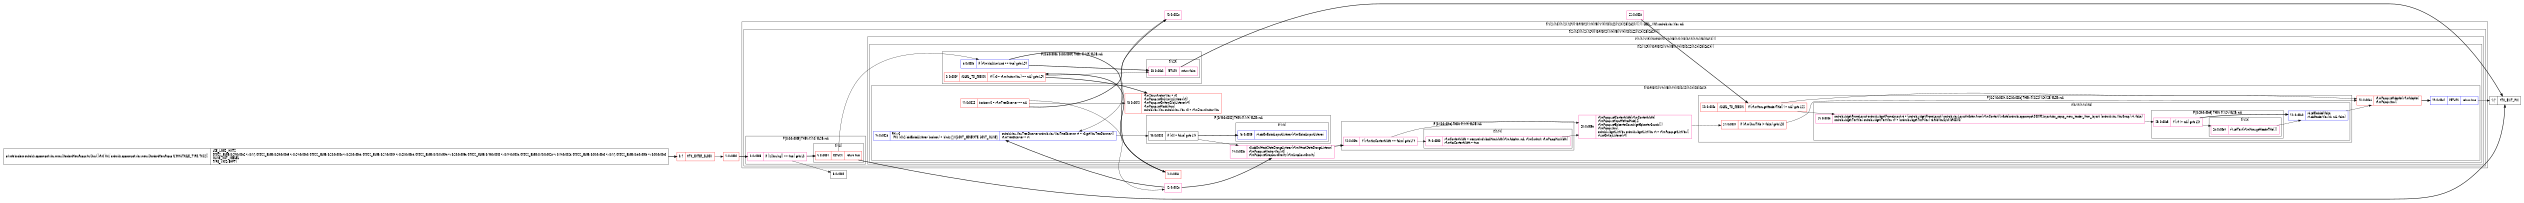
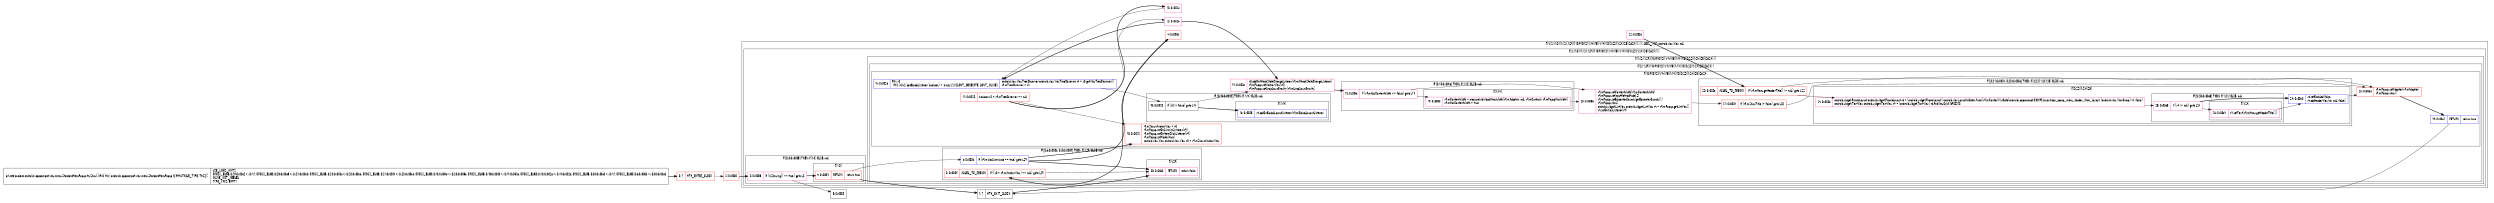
  digraph {
    fontname="Patrick Hand"
    rankdir=LR
    node [color=deeppink fontname="Patrick Hand" shape=record]
    edge [fontname="Patrick Hand" style=solid]
    n1 [color=red label="{4\:\ 0x0007|RETURN\l|return true\l}"]
    n2 [label="{3\:\ 0x0005|if (isShowing() == true) goto L3\l}"]
    n3 [label="{30\:\ 0x00c3|RETURN\l|return false\l}"]
    n4 [color=blue label="{6\:\ 0x000b|if (r9.mWasDismissed == true) goto L29\l}"]
    n5 [color=red label="{8\:\ 0x000f|ADDED_TO_REGION\l|if ((r0 = r9.mAnchorView) == null) goto L29\l}"]
    n6 [color=blue label="{16\:\ 0x0035|r4.addOnGlobalLayoutListener(r9.mGlobalLayoutListener)\l}"]
    n7 [color=black label="{15\:\ 0x0033|if (r3 != false) goto L14\l}"]
    n8 [label="{19\:\ 0x0050|r9.mContentWidth = measureIndividualMenuWidth(r9.mAdapter, null, r9.mContext, r9.mPopupMaxWidth)\lr9.mHasContentWidth = true\l}"]
    n9 [label="{18\:\ 0x004e|if (r9.mHasContentWidth == false) goto L17\l}"]
    n10 [label="{26\:\ 0x00a7|r7.setText(r9.mMenu.getHeaderTitle())\l}"]
    n11 [label="{25\:\ 0x00a5|if (r7 != null) goto L24\l}"]
    n12 [label="{24\:\ 0x008e|android.widget.FrameLayout android.widget.FrameLayout r6 = (android.widget.FrameLayout) android.view.LayoutInflater.from(r9.mContext).inflate(androidx.appcompat.C0019R.layout.abc_popup_menu_header_item_layout, (android.view.ViewGroup) r4, false)\landroid.widget.TextView android.widget.TextView r7 = (android.widget.TextView) r6.findViewById(16908310)\l}"]
    n13 [color=blue label="{27\:\ 0x00b0|r6.setEnabled(false)\lr4.addHeaderView(r6, null, false)\l}"]
    n14 [color=red label="{21\:\ 0x0084|if (r9.mShowTitle != false) goto L20\l}"]
    n15 [color=red label="{23\:\ 0x008c|ADDED_TO_REGION\l|if (r9.mMenu.getHeaderTitle() != null) goto L22\l}"]
    n16 [color=red label="{10\:\ 0x0013|r9.mShownAnchorView = r0\lr9.mPopup.setOnDismissListener(r9)\lr9.mPopup.setOnItemClickListener(r9)\lr9.mPopup.setModal(true)\landroid.view.View android.view.View r0 = r9.mShownAnchorView\l}"]
    n17 [color=red label="{11\:\ 0x0028|boolean r3 = r9.mTreeObserver == null\l}"]
    n18 [color=blue label="{14\:\ 0x002d|PHI: r3 \l  PHI: (r3v2 'addGlobalListener' boolean) =  binds: [] A[DONT_GENERATE, DONT_INLINE]\l|android.view.ViewTreeObserver android.view.ViewTreeObserver r4 = r0.getViewTreeObserver()\lr9.mTreeObserver = r4\l}"]
    n19 [label="{17\:\ 0x003a|r0.addOnAttachStateChangeListener(r9.mAttachStateChangeListener)\lr9.mPopup.setAnchorView(r0)\lr9.mPopup.setDropDownGravity(r9.mDropDownGravity)\l}"]
    n20 [label="{20\:\ 0x005e|r9.mPopup.setContentWidth(r9.mContentWidth)\lr9.mPopup.setInputMethodMode(2)\lr9.mPopup.setEpicenterBounds(getEpicenterBounds())\lr9.mPopup.show()\landroid.widget.ListView android.widget.ListView r4 = r9.mPopup.getListView()\lr4.setOnKeyListener(r9)\l}"]
    n21 [color=red label="{28\:\ 0x00b6|r9.mPopup.setAdapter(r9.mAdapter)\lr9.mPopup.show()\l}"]
    n22 [color=blue label="{29\:\ 0x00c2|RETURN\l|return true\l}"]
-   n23 [color=black label="{1\:\ ?|MTH_EXIT_PHI\l}"]
+   n23 [color=black label="{1\:\ ?|MTH_EXIT_BLOCK\l}"]
    n24 [color=black label="{5\:\ 0x0008}"]
    n25 [color=red label="{7\:\ 0x000d}"]
    n26 [label="{12\:\ 0x002a}"]
    n27 [label="{13\:\ 0x002c}"]
    n28 [label="{22\:\ 0x0086}"]
    n29 [color=red label="{0\:\ ?|MTH_ENTER_BLOCK\l}"]
    n30 [color=red label="{2\:\ 0x0000}"]
    n31 [color=black label="{private boolean androidx.appcompat.view.menu.StandardMenuPopup.tryShow((r9v0 'this' androidx.appcompat.view.menu.StandardMenuPopup A[IMMUTABLE_TYPE, THIS]))  | USE_LINES_HINTS\lCROSS_EDGE: B:29:0x00c2 \-\> B:1:?, CROSS_EDGE: B:25:0x00a5 \-\> B:27:0x00b0, CROSS_EDGE: B:23:0x008c \-\> B:28:0x00b6, CROSS_EDGE: B:21:0x0084 \-\> B:28:0x00b6, CROSS_EDGE: B:18:0x004e \-\> B:20:0x005e, CROSS_EDGE: B:15:0x0033 \-\> B:17:0x003a, CROSS_EDGE: B:13:0x002c \-\> B:14:0x002d, CROSS_EDGE: B:30:0x00c3 \-\> B:1:?, CROSS_EDGE: B:6:0x000b \-\> B:30:0x00c3\lINLINE_NOT_NEEDED\lTYPE_VARS: EMPTY\l}"]
    subgraph cluster_1 {
      label="R(1:(2:(1:3)|(1:(2:(1:29)|(10:9|10|12|(1:14)|15|(1:17)|18|(3:22|(1:24)|25)|26|27))))) | DECL_VAR: android.view.View null\l"
      subgraph cluster_2 {
        label="R(2:(1:3)|(1:(2:(1:29)|(10:9|10|12|(1:14)|15|(1:17)|18|(3:22|(1:24)|25)|26|27))))"
        subgraph cluster_3 {
          label="IF [B:3:0x0005] THEN: R(1:3) ELSE: null"
          n2
          subgraph cluster_4 {
            label="R(1:3)"
            n1
          }
        }
        subgraph cluster_5 {
          label="R(1:(2:(1:29)|(10:9|10|12|(1:14)|15|(1:17)|18|(3:22|(1:24)|25)|26|27)))"
          subgraph cluster_6 {
            label="R(2:(1:29)|(10:9|10|12|(1:14)|15|(1:17)|18|(3:22|(1:24)|25)|26|27))"
            subgraph cluster_7 {
              label="IF [B:6:0x000b, B:8:0x000f] THEN: R(1:29) ELSE: null"
              n4
              n5
              subgraph cluster_8 {
                label="R(1:29)"
                n3
              }
            }
            subgraph cluster_9 {
              label="R(10:9|10|12|(1:14)|15|(1:17)|18|(3:22|(1:24)|25)|26|27)"
              n16
              n17
              n18
              n19
              n20
              n21
              n22
              subgraph cluster_10 {
                label="IF [B:15:0x0033] THEN: R(1:14) ELSE: null"
                n7
                subgraph cluster_11 {
                  label="R(1:14)"
                  n6
                }
              }
              subgraph cluster_12 {
                label="IF [B:18:0x004e] THEN: R(1:17) ELSE: null"
                n9
                subgraph cluster_13 {
                  label="R(1:17)"
                  n8
                }
              }
              subgraph cluster_14 {
                label="IF [B:21:0x0084, B:23:0x008c] THEN: R(3:22|(1:24)|25) ELSE: null"
                n14
                n15
                subgraph cluster_15 {
                  label="R(3:22|(1:24)|25)"
                  n12
                  n13
                  subgraph cluster_16 {
                    label="IF [B:25:0x00a5] THEN: R(1:24) ELSE: null"
                    n11
                    subgraph cluster_17 {
                      label="R(1:24)"
                      n10
                    }
                  }
                }
              }
            }
          }
        }
      }
    }
    n1 -> n4
    n1 -> n23 [style=bold]
    n2 -> n1 [style=bold]
    n2 -> n24
-   n3 -> n23 [style=bold]
+   n23 -> n3 [style=bold]
    n4 -> n3 [style=bold]
    n4 -> n25 [style=bold]
    n5 -> n3
-   n5 -> n16 [style=bold]
+   n4 -> n16 [style=bold]
    n7 -> n6 [style=bold]
    n7 -> n19
    n8 -> n20
    n9 -> n8
    n9 -> n20
    n10 -> n13
    n11 -> n10
    n11 -> n13 [style=bold]
    n12 -> n11
    n13 -> n21
    n14 -> n21
    n15 -> n12
    n15 -> n21
    n17 -> n16
    n17 -> n26
    n17 -> n27 [style=bold]
    n18 -> n7
    n19 -> n9 [style=bold]
    n20 -> n14
    n21 -> n22 [style=bold]
    n22 -> n23
    n25 -> n5 [style=bold]
    n26 -> n18 [style=bold]
    n26 -> n19 [style=bold]
    n27 -> n18
    n28 -> n15 [style=bold]
    n29 -> n30
    n30 -> n2 [style=bold]
    n31 -> n29 [style=bold]
  }
